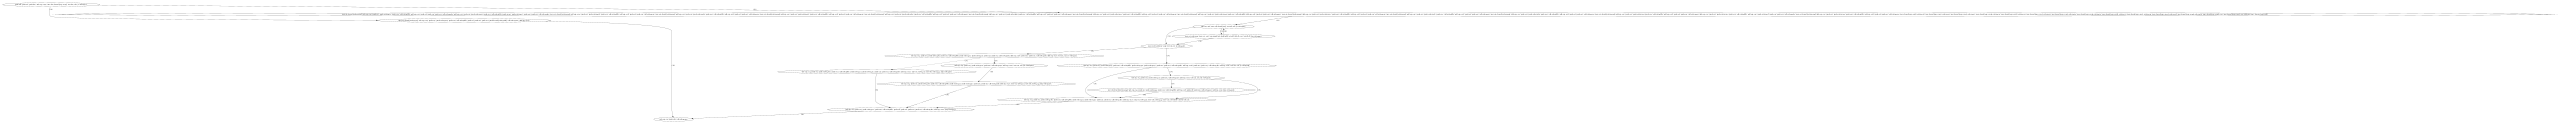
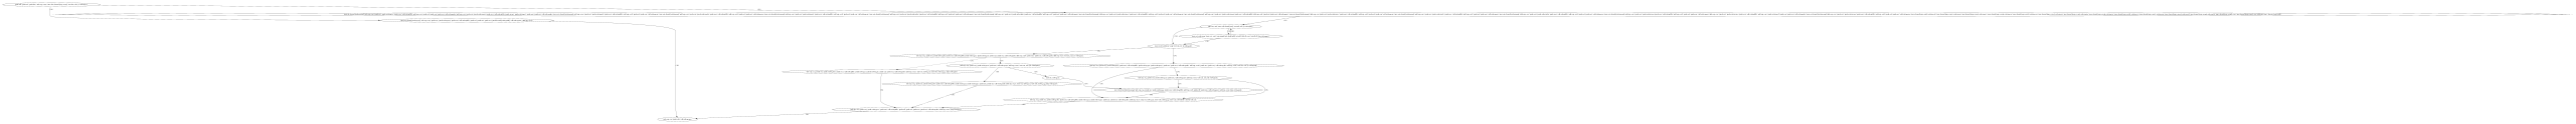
  digraph {
    fontname="Playfair Display"
    node [fontname="Playfair Display"]
    edge [fontname="Playfair Display"]
    n1 [label="'push edi', 'push esi', 'push ebx', 'sub esp, 0x40', 'mov ebx, dword [esp+0x50]', 'test ebx, ebx', 'je 0x804975c', "]
    n2 [label="'mov esi, dword [0x8059304]', 'sub esp, 0x4', 'push 0x5', 'push 0x8054e2c', 'push 0x0', 'call 0x8048ff0', 'add esp, 0xc', 'push esi', 'push eax', 'push 0x1', 'call 0x80491d0', 'add esp, 0xc', 'push 0x5', 'push 0x8054e50', 'push 0x0', 'call 0x8048ff0', 'push 0x200', 'push 0x8054c17', 'push eax', 'push 0x1', 'call 0x80491d0', 'mov esi, dword [0x80592a4]', 'add esp, 0x1c', 'push 0x5', 'push 0x8054e78', 'push 0x0', 'call 0x8048ff0', 'add esp, 0x8', 'push esi', 'push eax', 'call 0x8049130', 'mov esi, dword [0x80592a4]', 'add esp, 0xc', 'push 0x5', 'push 0x8054eb0', 'push 0x0', 'call 0x8048ff0', 'add esp, 0x8', 'push esi', 'push eax', 'call 0x8049130', 'mov esi, dword [0x80592a4]', 'add esp, 0xc', 'push 0x5', 'push 0x8054efc', 'push 0x0', 'call 0x8048ff0', 'add esp, 0x8', 'push esi', 'push eax', 'call 0x8049130', 'mov esi, dword [0x80592a4]', 'add esp, 0xc', 'push 0x5', 'push 0x8054f2c', 'push 0x0', 'call 0x8048ff0', 'add esp, 0x8', 'push esi', 'push eax', 'call 0x8049130', 'mov esi, dword [0x80592a4]', 'add esp, 0xc', 'push 0x5', 'push 0x8054f74', 'push 0x0', 'call 0x8048ff0', 'add esp, 0x8', 'push esi', 'push eax', 'call 0x8049130', 'mov esi, dword [0x80592a4]', 'add esp, 0xc', 'push 0x5', 'push 0x805500c', 'push 0x0', 'call 0x8048ff0', 'add esp, 0x8', 'push esi', 'push eax', 'call 0x8049130', 'mov esi, dword [0x80592a4]', 'add esp, 0xc', 'push 0x5', 'push 0x8055044', 'push 0x0', 'call 0x8048ff0', 'add esp, 0x8', 'push esi', 'push eax', 'call 0x8049130', 'mov esi, dword [0x80592a4]', 'add esp, 0xc', 'push 0x5', 'push 0x805507c', 'push 0x0', 'call 0x8048ff0', 'add esp, 0x8', 'push esi', 'push eax', 'call 0x8049130', 'mov esi, dword [0x80592a4]', 'add esp, 0xc', 'push 0x5', 'push 0x80550fc', 'push 0x0', 'call 0x8048ff0', 'add esp, 0x8', 'push esi', 'push eax', 'call 0x8049130', 'mov esi, dword [0x80592a4]', 'add esp, 0xc', 'push 0x5', 'push 0x80552b4', 'push 0x0', 'call 0x8048ff0', 'add esp, 0x8', 'push esi', 'push eax', 'call 0x8049130', 'mov esi, dword [0x80592a4]', 'add esp, 0xc', 'push 0x5', 'push 0x80552e4', 'push 0x0', 'call 0x8048ff0', 'add esp, 0x8', 'push esi', 'push eax', 'call 0x8049130', 'add esp, 0xc', 'push 0x5', 'push 0x8055320', 'push 0x0', 'call 0x8048ff0', 'add esp, 0xc', 'push 0x8054c1f', 'push eax', 'push 0x1', 'call 0x80491d0', 'mov esi, dword [0x80592a4]', 'add esp, 0xc', 'push 0x5', 'push 0x805534c', 'push 0x0', 'call 0x8048ff0', 'add esp, 0x8', 'push esi', 'push eax', 'call 0x8049130', 'mov dword [esp+0x18], 0x8054c28', 'mov dword [esp+0x1c], 0x8054c2a', 'mov dword [esp+0x20], 0x8054ca2', 'mov dword [esp+0x24], 0x8054c3a', 'mov dword [esp+0x28], 0x8054c50', 'mov dword [esp+0x2c], 0x8054c5a', 'mov dword [esp+0x30], 0x8054c69', 'mov dword [esp+0x34], 0x8054c5a', 'mov dword [esp+0x38], 0x8054c73', 'mov dword [esp+0x3c], 0x8054c5a', 'mov dword [esp+0x40], 0x8054c7d', 'mov dword [esp+0x44], 0x8054c5a', 'mov dword [esp+0x48], 0x0', 'mov dword [esp+0x4c], 0x0', 'add esp, 0x10', 'lea eax, [esp+0x8]', "]
    n3 [label="'mov esi, dword [0x8059304]', 'sub esp, 0x4', 'push 0x5', 'push 0x8054e04', 'push 0x0', 'call 0x8048ff0', 'push esi', 'push eax', 'push 0x1', 'push dword [0x8059288]', 'call 0x8049260', 'add esp, 0x20', "]
    n4 [label="'add eax, 0x8', 'mov edi, dword [eax]', 'test edi, edi', 'je 0x80499e5', "]
    n5 [label="'sub esp, 0xc', 'push ebx', 'call 0x8049100', "]
    n6 [label="'mov esi, dword [eax+0x4]', 'test esi, esi', 'je 0x8049afc', "]
    n7 [label="'mov esi, 0x8054c11', 'mov ecx, 0x6', 'rep cmpsb byte [esi], [edi]', 'seta dl', 'sbb dl, 0x0', 'test dl, dl', 'jne 0x80499c6', "]
    n8 [label="'sub esp, 0x4', 'push 0x5', 'push 0x8054c87', 'push 0x0', 'call 0x8048ff0', 'push 0x805549c', 'push 0x8054c9e', 'push eax', 'push 0x1', 'call 0x80491d0', 'add esp, 0x18', 'push 0x0', 'push 0x5', 'call 0x80491f0', 'add esp, 0x10', 'test eax, eax', 'je 0x8049ac7', "]
    n9 [label="'sub esp, 0x4', 'push 0x5', 'push 0x8054c87', 'push 0x0', 'call 0x8048ff0', 'push 0x805549c', 'push 0x8054c9e', 'push eax', 'push 0x1', 'call 0x80491d0', 'add esp, 0x18', 'push 0x0', 'push 0x5', 'call 0x80491f0', 'add esp, 0x10', 'test eax, eax', 'je 0x8049a3d', "]
    n10 [label="'sub esp, 0x4', 'push 0x5', 'push 0x8054cb0', 'push 0x0', 'call 0x8048ff0', 'push 0x8054c11', 'push 0x805549c', 'push eax', 'push 0x1', 'call 0x80491d0', 'add esp, 0x20', 'mov esi, 0x8054c11', 'mov edi, 0x8054c44', 'jmp 0x8049a76', "]
    n11 [label="'sub esp, 0x4', 'push 0x3', 'push 0x8054cac', 'push eax', 'call 0x8049290', 'add esp, 0x10', 'test eax, eax', 'jne 0x8049a99', "]
    n12 [label="'sub esp, 0x4', 'push 0x5', 'push 0x8054cb0', 'push 0x0', 'call 0x8048ff0', 'push 0x8054c11', 'push 0x805549c', 'push eax', 'push 0x1', 'call 0x80491d0', 'add esp, 0x20', 'cmp esi, 0x8054c11', 'mov edi, 0x8054c44', 'mov eax, 0x8055bff', 'cmovne edi, eax', "]
    n13 [label="'sub esp, 0x4', 'push 0x3', 'push 0x8054cac', 'push eax', 'call 0x8049290', 'add esp, 0x10', 'test eax, eax', 'jne 0x8049a9e', "]
    n14 [label="'sub esp, 0x4', 'push 0x5', 'push 0x805550c', 'push 0x0', 'call 0x8048ff0', 'push edi', 'push esi', 'push eax', 'push 0x1', 'call 0x80491d0', 'add esp, 0x20', 'jmp 0x8049753', "]
+   n15 [label="'mov esi, 0x8054c11', "]
    n16 [label="'sub esp, 0x4', 'push 0x5', 'push 0x8054cb0', 'push 0x0', 'call 0x8048ff0', 'push 0x8054c11', 'push 0x805549c', 'push eax', 'push 0x1', 'call 0x80491d0', 'add esp, 0x20', 'mov esi, 0x8054c11', 'mov edi, 0x8054c44', 'jmp 0x8049a76', "]
    n17 [label="'mov edi, dword [0x80592a4]', 'sub esp, 0x4', 'push 0x5', 'push 0x80554c4', 'push 0x0', 'call 0x8048ff0', 'add esp, 0x8', 'push edi', 'push eax', 'call 0x8049130', 'add esp, 0x10', 'jmp 0x8049a3d', "]
    n1 -> n2 [label=CFG]
    n1 -> n3 [label=CFG]
    n2 -> n4 [label=CFG]
    n3 -> n5 [label=CFG]
    n4 -> n6 [label=CFG]
    n4 -> n7 [label=CFG]
    n6 -> n8 [label=CFG]
    n6 -> n9 [label=CFG]
    n7 -> n4 [label=CFG]
    n7 -> n6 [label=CFG]
    n8 -> n10 [label=CFG]
    n8 -> n11 [label=CFG]
    n9 -> n12 [label=CFG]
    n9 -> n13 [label=CFG]
    n10 -> n14 [label=CFG]
+   n11 -> n15 [label=CFG]
    n11 -> n16 [label=CFG]
    n12 -> n14 [label=CFG]
    n13 -> n12 [label=CFG]
    n13 -> n17 [label=CFG]
    n14 -> n5 [label=CFG]
+   n15 -> n17 [label=CFG]
    n16 -> n14 [label=CFG]
    n17 -> n12 [label=CFG]
  }
